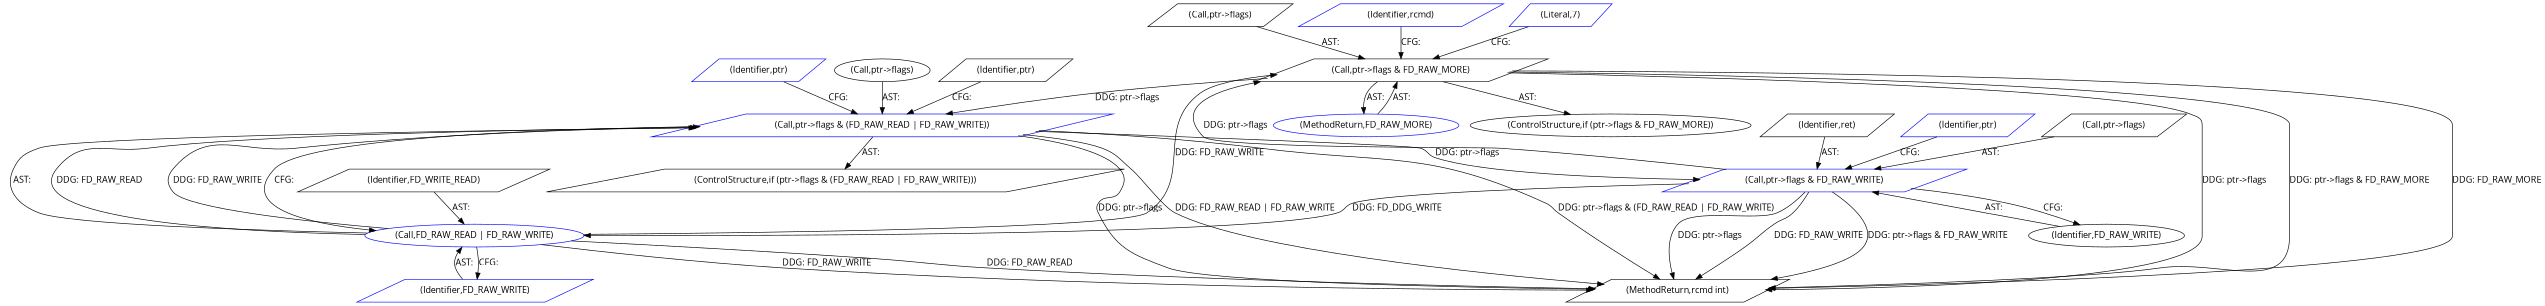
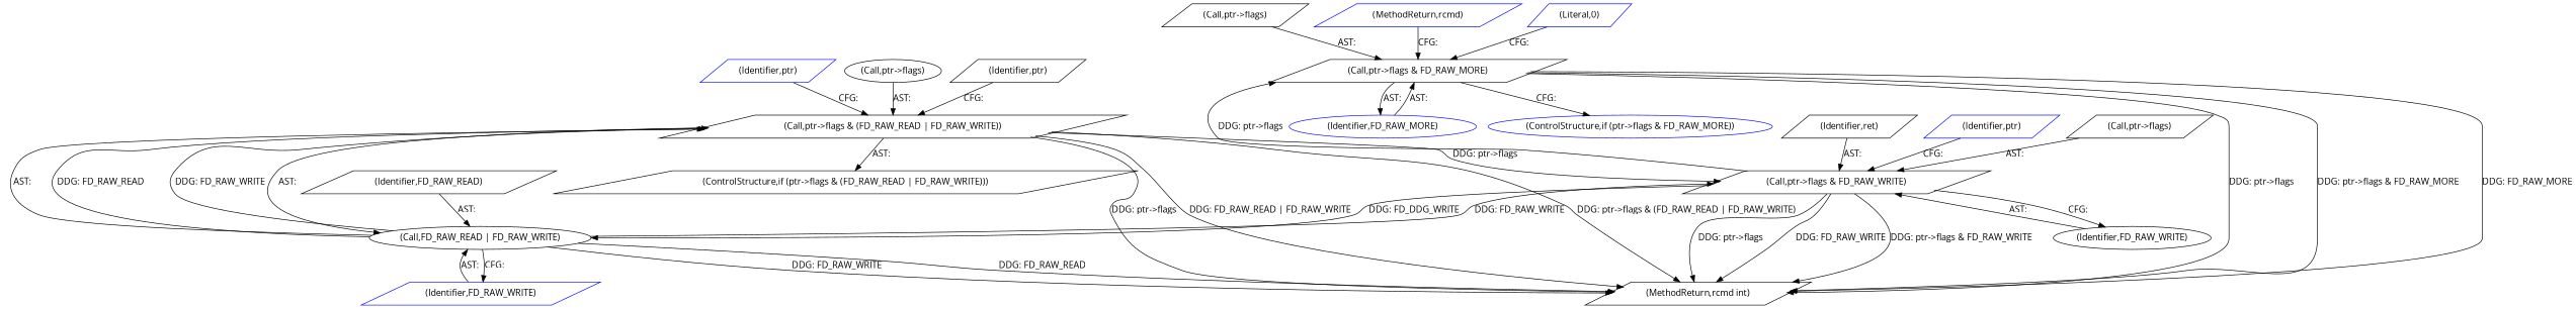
  digraph {
    fontname="Open Sans"
    node [color=black fontname="Open Sans" shape=parallelogram]
    edge [fontname="Open Sans"]
    n1 [label="(Call,ptr->flags & FD_RAW_MORE)"]
-   n2 [color=blue label="(Call,ptr->flags & (FD_RAW_READ | FD_RAW_WRITE))"]
-   n3 [color=blue label="(MethodReturn,FD_RAW_MORE)" shape=ellipse]
-   n4 [label="(ControlStructure,if (ptr->flags & FD_RAW_MORE))" shape=ellipse]
+   n2 [label="(Call,ptr->flags & (FD_RAW_READ | FD_RAW_WRITE))"]
+   n3 [color=blue label="(Identifier,FD_RAW_MORE)" shape=ellipse]
+   n4 [color=blue label="(ControlStructure,if (ptr->flags & FD_RAW_MORE))" shape=ellipse]
    n5 [label="(MethodReturn,rcmd int)"]
-   n6 [color=blue label="(Call,ptr->flags & FD_RAW_WRITE)"]
-   n7 [color=blue label="(Call,FD_RAW_READ | FD_RAW_WRITE)" shape=ellipse]
+   n6 [label="(Call,ptr->flags & FD_RAW_WRITE)"]
+   n7 [label="(Call,FD_RAW_READ | FD_RAW_WRITE)" shape=ellipse]
    n8 [label="(ControlStructure,if (ptr->flags & (FD_RAW_READ | FD_RAW_WRITE)))"]
    n9 [label="(Identifier,FD_RAW_WRITE)" shape=ellipse]
    n10 [color=blue label="(Identifier,FD_RAW_WRITE)"]
    n11 [label="(Identifier,ret)"]
    n12 [label="(Call,ptr->flags)"]
    n13 [color=blue label="(Identifier,ptr)"]
-   n14 [label="(Identifier,FD_WRITE_READ)"]
-   n15 [color=blue label="(Identifier,rcmd)"]
+   n14 [label="(Identifier,FD_RAW_READ)"]
+   n15 [color=blue label="(MethodReturn,rcmd)"]
    n16 [color=blue label="(Identifier,ptr)"]
    n17 [label="(Call,ptr->flags)"]
    n18 [label="(Call,ptr->flags)" shape=ellipse]
    n19 [label="(Identifier,ptr)"]
-   n20 [color=blue label="(Literal,7)"]
-   n1 -> n2 [label="DDG: ptr->flags"]
+   n20 [color=blue label="(Literal,0)"]
    n1 -> n3 [label="AST: "]
-   n1 -> n4 [label="AST: "]
+   n1 -> n4 [label="CFG: "]
    n1 -> n5 [label="DDG: ptr->flags"]
    n1 -> n5 [label="DDG: ptr->flags & FD_RAW_MORE"]
    n1 -> n5 [label="DDG: FD_RAW_MORE"]
    n2 -> n5 [label="DDG: ptr->flags"]
    n2 -> n5 [label="DDG: FD_RAW_READ | FD_RAW_WRITE"]
    n2 -> n5 [label="DDG: ptr->flags & (FD_RAW_READ | FD_RAW_WRITE)"]
    n2 -> n6 [label="DDG: ptr->flags"]
-   n2 -> n7 [label="CFG: "]
+   n2 -> n7 [label="AST: "]
    n2 -> n8 [label="AST: "]
    n3 -> n1 [label="AST: "]
    n6 -> n1 [label="DDG: ptr->flags"]
    n6 -> n5 [label="DDG: FD_RAW_WRITE"]
    n6 -> n5 [label="DDG: ptr->flags & FD_RAW_WRITE"]
    n6 -> n5 [label="DDG: ptr->flags"]
    n6 -> n7 [label="DDG: FD_DDG_WRITE"]
    n6 -> n9 [label="CFG: "]
    n7 -> n2 [label="AST: "]
    n7 -> n2 [label="DDG: FD_RAW_READ"]
    n7 -> n2 [label="DDG: FD_RAW_WRITE"]
    n7 -> n5 [label="DDG: FD_RAW_WRITE"]
    n7 -> n5 [label="DDG: FD_RAW_READ"]
-   n7 -> n1 [label="DDG: FD_RAW_WRITE"]
+   n7 -> n6 [label="DDG: FD_RAW_WRITE"]
    n7 -> n10 [label="CFG: "]
    n9 -> n6 [label="AST: "]
    n10 -> n7 [label="AST: "]
    n11 -> n6 [label="AST: "]
    n12 -> n1 [label="AST: "]
    n13 -> n2 [label="CFG: "]
    n14 -> n7 [label="AST: "]
    n15 -> n1 [label="CFG: "]
    n16 -> n6 [label="CFG: "]
    n17 -> n6 [label="AST: "]
    n18 -> n2 [label="AST: "]
    n19 -> n2 [label="CFG: "]
    n20 -> n1 [label="CFG: "]
  }
